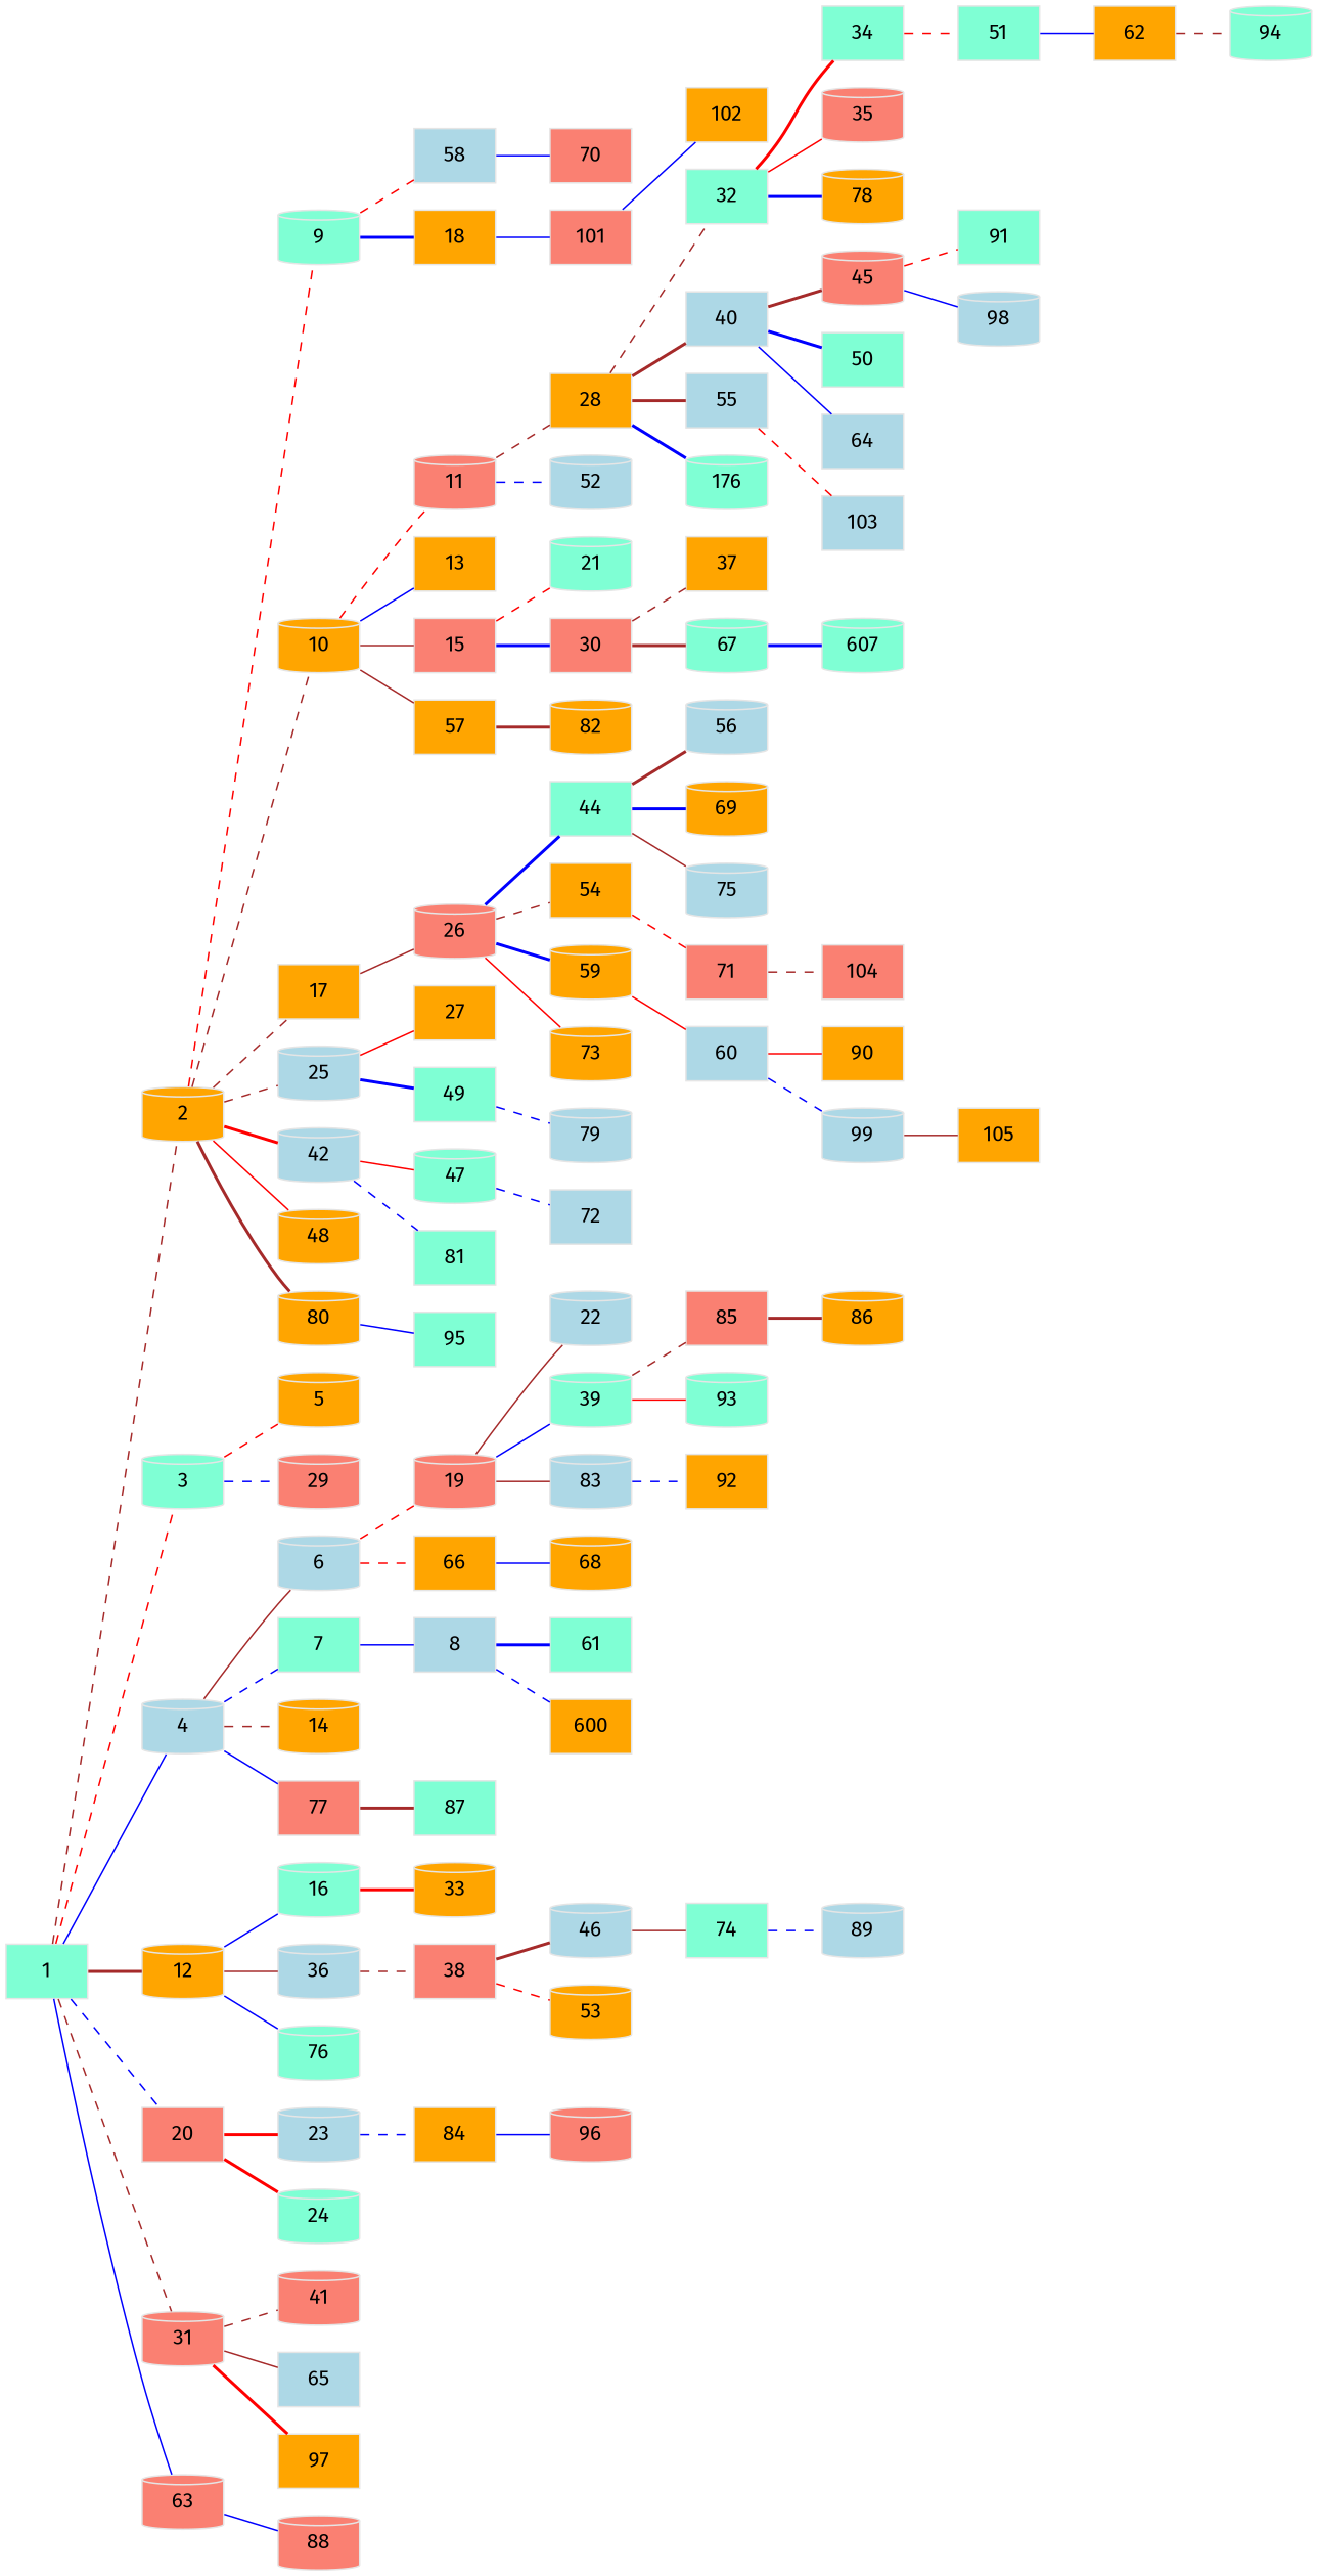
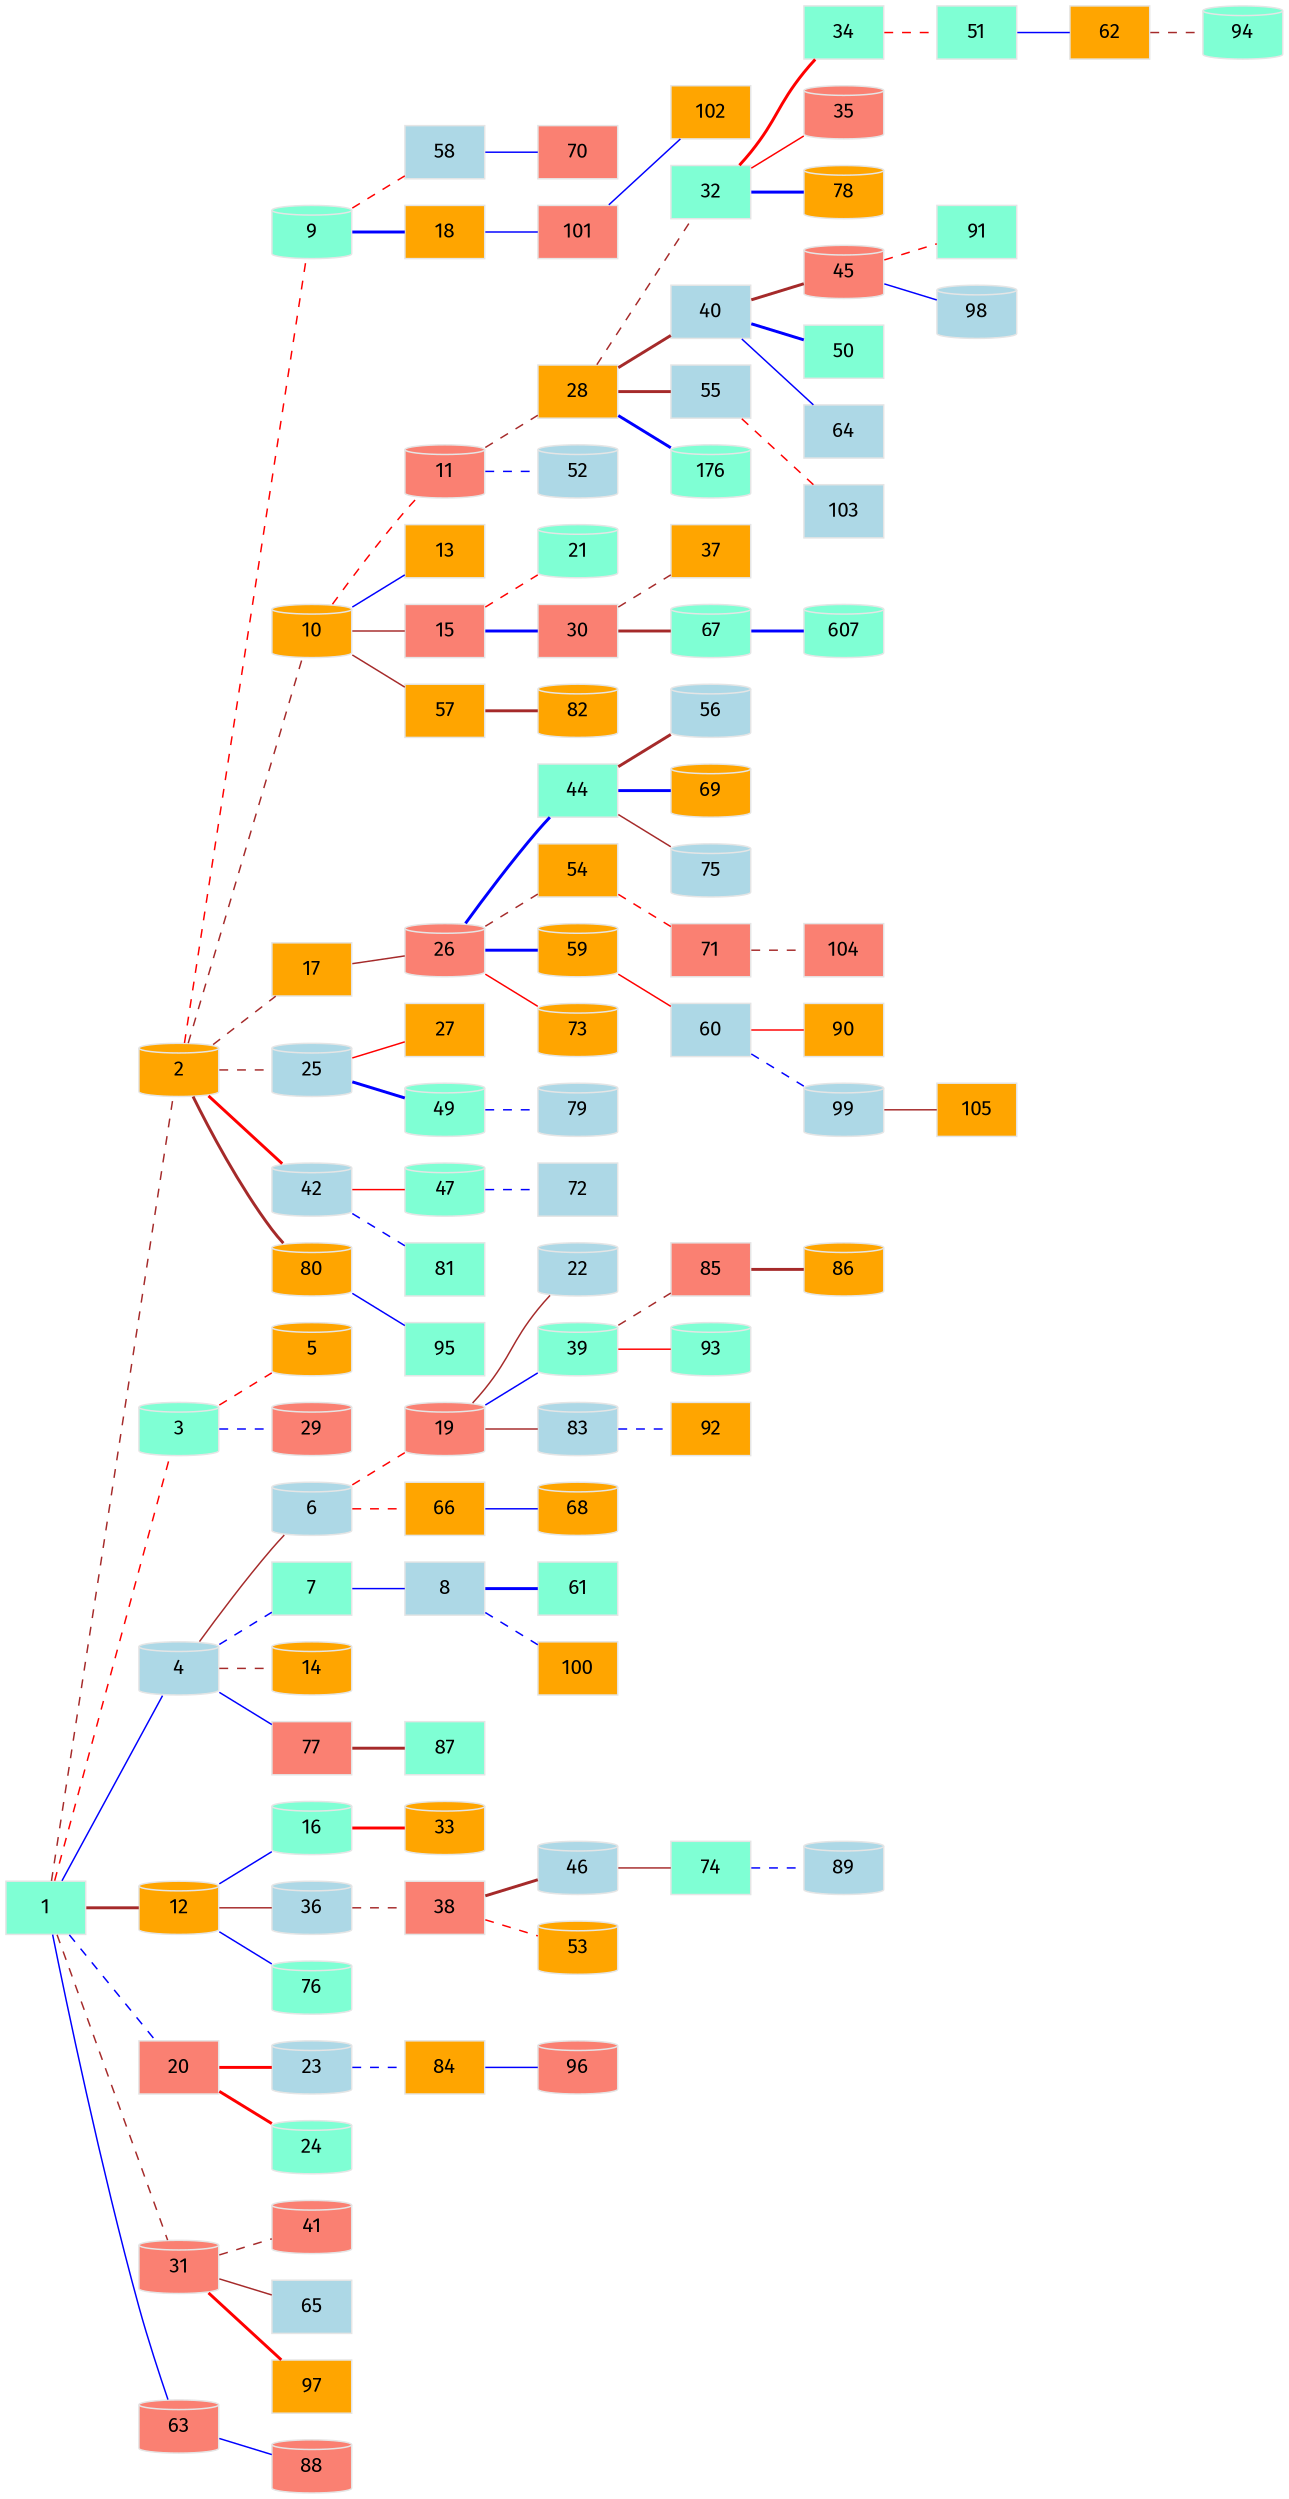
  graph {
    fontname="Fira Sans"
    rankdir=LR
    node [color=gray90 fillcolor=orange fontname="Fira Sans" shape=cylinder style=filled]
    edge [color=blue fontname="Fira Sans" style=dashed]
    1 [fillcolor=aquamarine shape=box]
    2
    3 [fillcolor=aquamarine]
    4 [fillcolor=lightblue]
    12
    20 [fillcolor=salmon shape=box]
    31 [fillcolor=salmon]
    63 [fillcolor=salmon]
    9 [fillcolor=aquamarine]
    10
    17 [shape=box]
    25 [fillcolor=lightblue]
    42 [fillcolor=lightblue]
-   48
    80
    5
    29 [fillcolor=salmon]
    6 [fillcolor=lightblue]
    7 [fillcolor=aquamarine shape=box]
    14
    77 [fillcolor=salmon shape=box]
    16 [fillcolor=aquamarine]
    36 [fillcolor=lightblue]
    76 [fillcolor=aquamarine]
    23 [fillcolor=lightblue]
    24 [fillcolor=aquamarine]
    41 [fillcolor=salmon]
    65 [fillcolor=lightblue shape=box]
    97 [shape=box]
    88 [fillcolor=salmon]
    58 [fillcolor=lightblue shape=box]
    18 [shape=box]
    11 [fillcolor=salmon]
    13 [shape=box]
    15 [fillcolor=salmon shape=box]
    57 [shape=box]
    26 [fillcolor=salmon]
    27 [shape=box]
-   49 [fillcolor=aquamarine shape=box]
+   49 [fillcolor=aquamarine]
    47 [fillcolor=aquamarine]
    81 [fillcolor=aquamarine shape=box]
    95 [fillcolor=aquamarine shape=box]
    19 [fillcolor=salmon]
    66 [shape=box]
    8 [fillcolor=lightblue shape=box]
    87 [fillcolor=aquamarine shape=box]
    22 [fillcolor=lightblue]
    39 [fillcolor=aquamarine]
    83 [fillcolor=lightblue]
    68
    61 [fillcolor=aquamarine shape=box]
-   100 [shape=box label=600]
+   100 [shape=box]
    70 [fillcolor=salmon shape=box]
    28 [shape=box]
    52 [fillcolor=lightblue]
    21 [fillcolor=aquamarine]
    30 [fillcolor=salmon shape=box]
    82
    101 [fillcolor=salmon shape=box]
    32 [fillcolor=aquamarine shape=box]
    40 [fillcolor=lightblue shape=box]
    55 [fillcolor=lightblue shape=box]
    n63 [fillcolor=aquamarine label=176]
    33
    38 [fillcolor=salmon shape=box]
    37 [shape=box]
    67 [fillcolor=aquamarine]
    44 [fillcolor=aquamarine shape=box]
    54 [shape=box]
    59
    73
    102 [shape=box]
    85 [fillcolor=salmon shape=box]
    93 [fillcolor=aquamarine]
    92 [shape=box]
    84 [shape=box]
    96 [fillcolor=salmon]
    79 [fillcolor=lightblue]
    56 [fillcolor=lightblue]
    69
    75 [fillcolor=lightblue]
    71 [fillcolor=salmon shape=box]
    60 [fillcolor=lightblue shape=box]
    34 [fillcolor=aquamarine shape=box]
    35 [fillcolor=salmon]
    78
    45 [fillcolor=salmon]
    50 [fillcolor=aquamarine shape=box]
    64 [fillcolor=lightblue shape=box]
    103 [fillcolor=lightblue shape=box]
    n91 [fillcolor=aquamarine label=607]
    51 [fillcolor=aquamarine shape=box]
    62 [shape=box]
    46 [fillcolor=lightblue]
    53
    74 [fillcolor=aquamarine shape=box]
    86
    91 [fillcolor=aquamarine shape=box]
    98 [fillcolor=lightblue]
    72 [fillcolor=lightblue shape=box]
    89 [fillcolor=lightblue]
    94 [fillcolor=aquamarine]
    104 [fillcolor=salmon shape=box]
    90 [shape=box]
    99 [fillcolor=lightblue]
    105 [shape=box]
    1 -- 2 [color=brown]
    1 -- 3 [color=red]
    1 -- 4 [style=solid]
    1 -- 12 [color=brown style=bold]
    1 -- 20
    1 -- 31 [color=brown]
    1 -- 63 [style=solid]
    2 -- 9 [color=red]
    2 -- 10 [color=brown]
    2 -- 17 [color=brown]
    2 -- 25 [color=brown]
    2 -- 42 [color=red style=bold]
-   2 -- 48 [color=red style=solid]
    2 -- 80 [color=brown style=bold]
    3 -- 5 [color=red]
    3 -- 29
    4 -- 6 [color=brown style=solid]
    4 -- 7
    4 -- 14 [color=brown]
    4 -- 77 [style=solid]
    12 -- 16 [style=solid]
    12 -- 36 [color=brown style=solid]
    12 -- 76 [style=solid]
    20 -- 23 [color=red style=bold]
    20 -- 24 [color=red style=bold]
    31 -- 41 [color=brown]
    31 -- 65 [color=brown style=solid]
    31 -- 97 [color=red style=bold]
    63 -- 88 [style=solid]
    9 -- 58 [color=red]
    9 -- 18 [style=bold]
    10 -- 11 [color=red]
    10 -- 13 [style=solid]
    10 -- 15 [color=brown style=solid]
    10 -- 57 [color=brown style=solid]
    17 -- 26 [color=brown style=solid]
    25 -- 27 [color=red style=solid]
    25 -- 49 [style=bold]
    42 -- 47 [color=red style=solid]
    42 -- 81
    80 -- 95 [style=solid]
    6 -- 19 [color=red]
    6 -- 66 [color=red]
    7 -- 8 [style=solid]
    77 -- 87 [color=brown style=bold]
    16 -- 33 [color=red style=bold]
    36 -- 38 [color=brown]
    23 -- 84
    58 -- 70 [style=solid]
    18 -- 101 [style=solid]
    11 -- 28 [color=brown]
    11 -- 52
    15 -- 21 [color=red]
    15 -- 30 [style=bold]
    57 -- 82 [color=brown style=bold]
    26 -- 44 [style=bold]
    26 -- 54 [color=brown]
    26 -- 59 [style=bold]
    26 -- 73 [color=red style=solid]
    49 -- 79
    47 -- 72
    19 -- 22 [color=brown style=solid]
    19 -- 39 [style=solid]
    19 -- 83 [color=brown style=solid]
    66 -- 68 [style=solid]
    8 -- 61 [style=bold]
    8 -- 100
    39 -- 85 [color=brown]
    39 -- 93 [color=red style=solid]
    83 -- 92
    28 -- 32 [color=brown]
    28 -- 40 [color=brown style=bold]
    28 -- 55 [color=brown style=bold]
    28 -- n63 [style=bold]
    30 -- 37 [color=brown]
    30 -- 67 [color=brown style=bold]
    101 -- 102 [style=solid]
    32 -- 34 [color=red style=bold]
    32 -- 35 [color=red style=solid]
    32 -- 78 [style=bold]
    40 -- 45 [color=brown style=bold]
    40 -- 50 [style=bold]
    40 -- 64 [style=solid]
    55 -- 103 [color=red]
    38 -- 46 [color=brown style=bold]
    38 -- 53 [color=red]
    67 -- n91 [style=bold]
    44 -- 56 [color=brown style=bold]
    44 -- 69 [style=bold]
    44 -- 75 [color=brown style=solid]
    54 -- 71 [color=red]
    59 -- 60 [color=red style=solid]
    85 -- 86 [color=brown style=bold]
    84 -- 96 [style=solid]
    71 -- 104 [color=brown]
    60 -- 90 [color=red style=solid]
    60 -- 99
    34 -- 51 [color=red]
    45 -- 91 [color=red]
    45 -- 98 [style=solid]
    51 -- 62 [style=solid]
    62 -- 94 [color=brown]
    46 -- 74 [color=brown style=solid]
    74 -- 89
    99 -- 105 [color=brown style=solid]
  }
